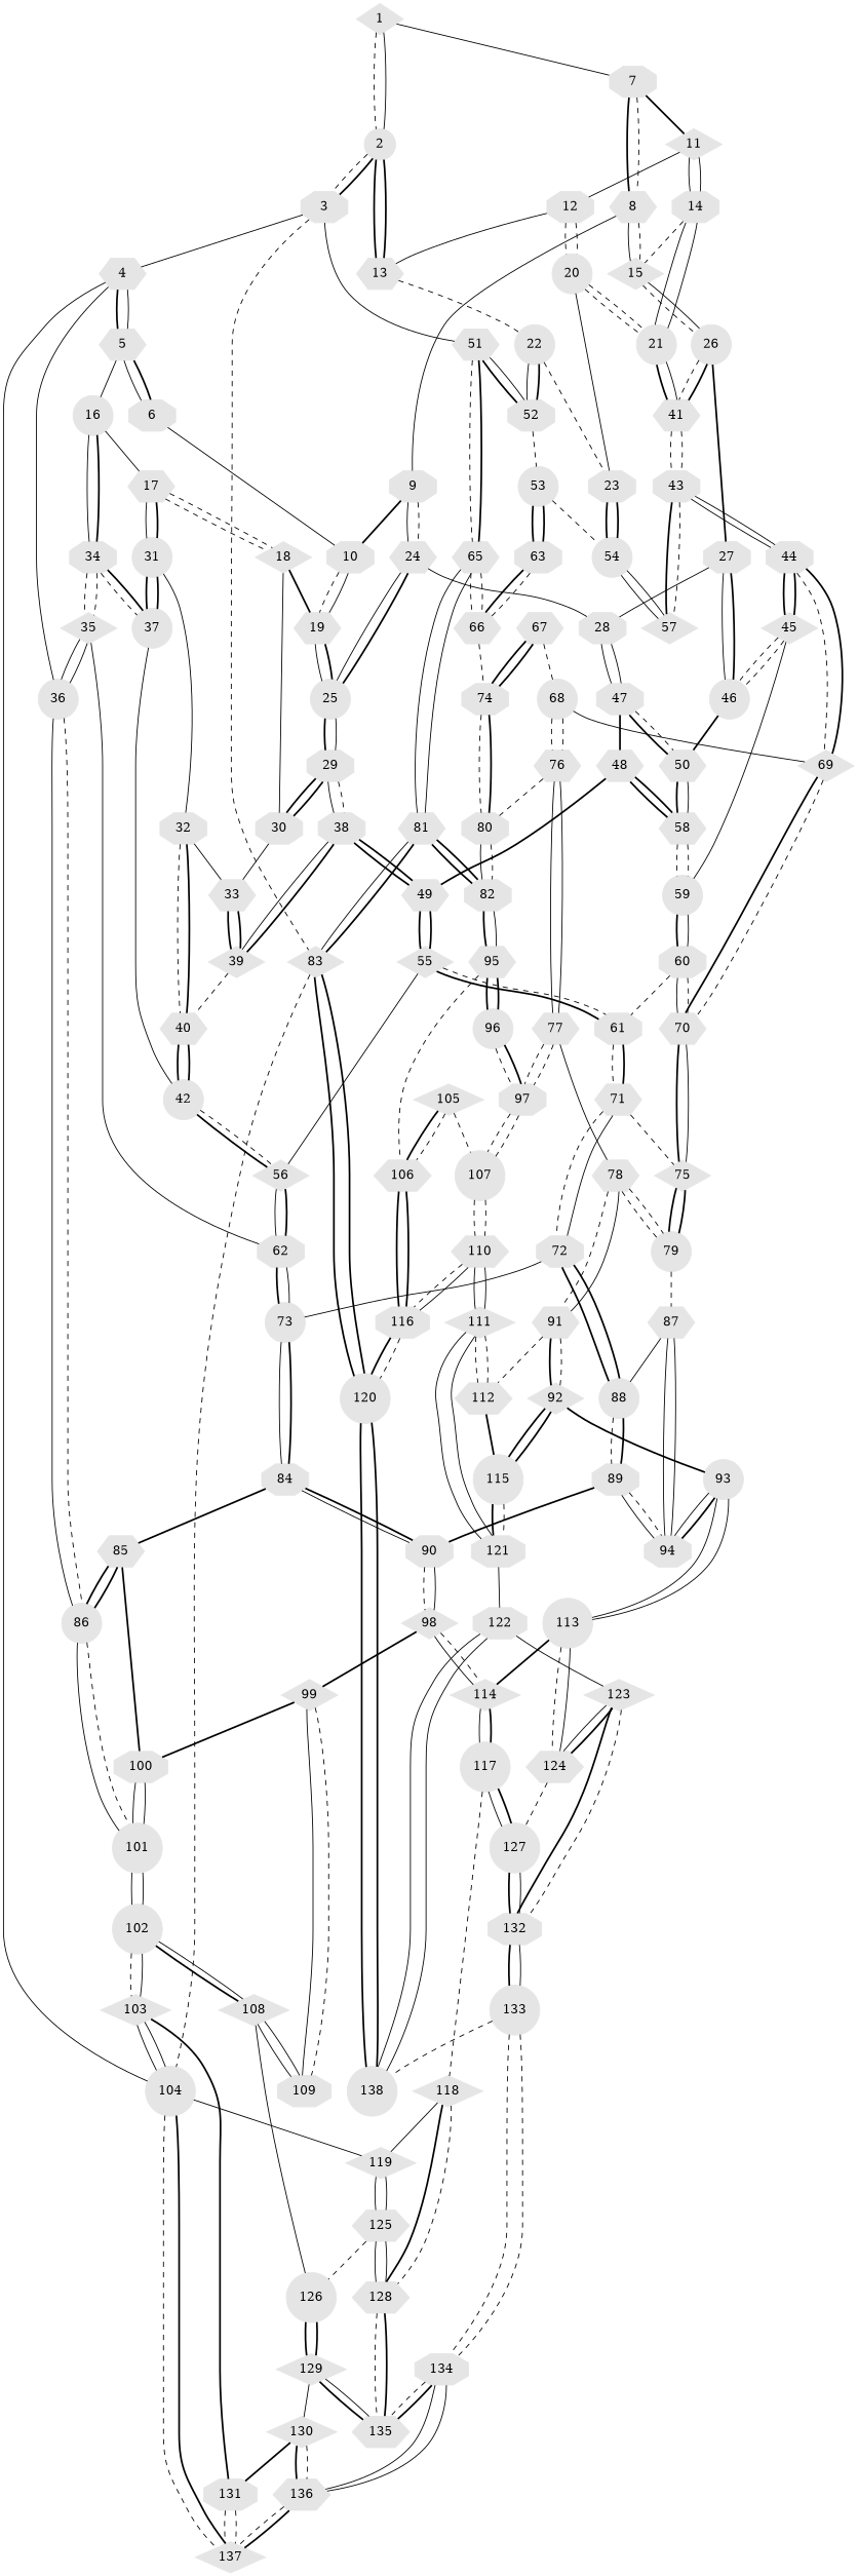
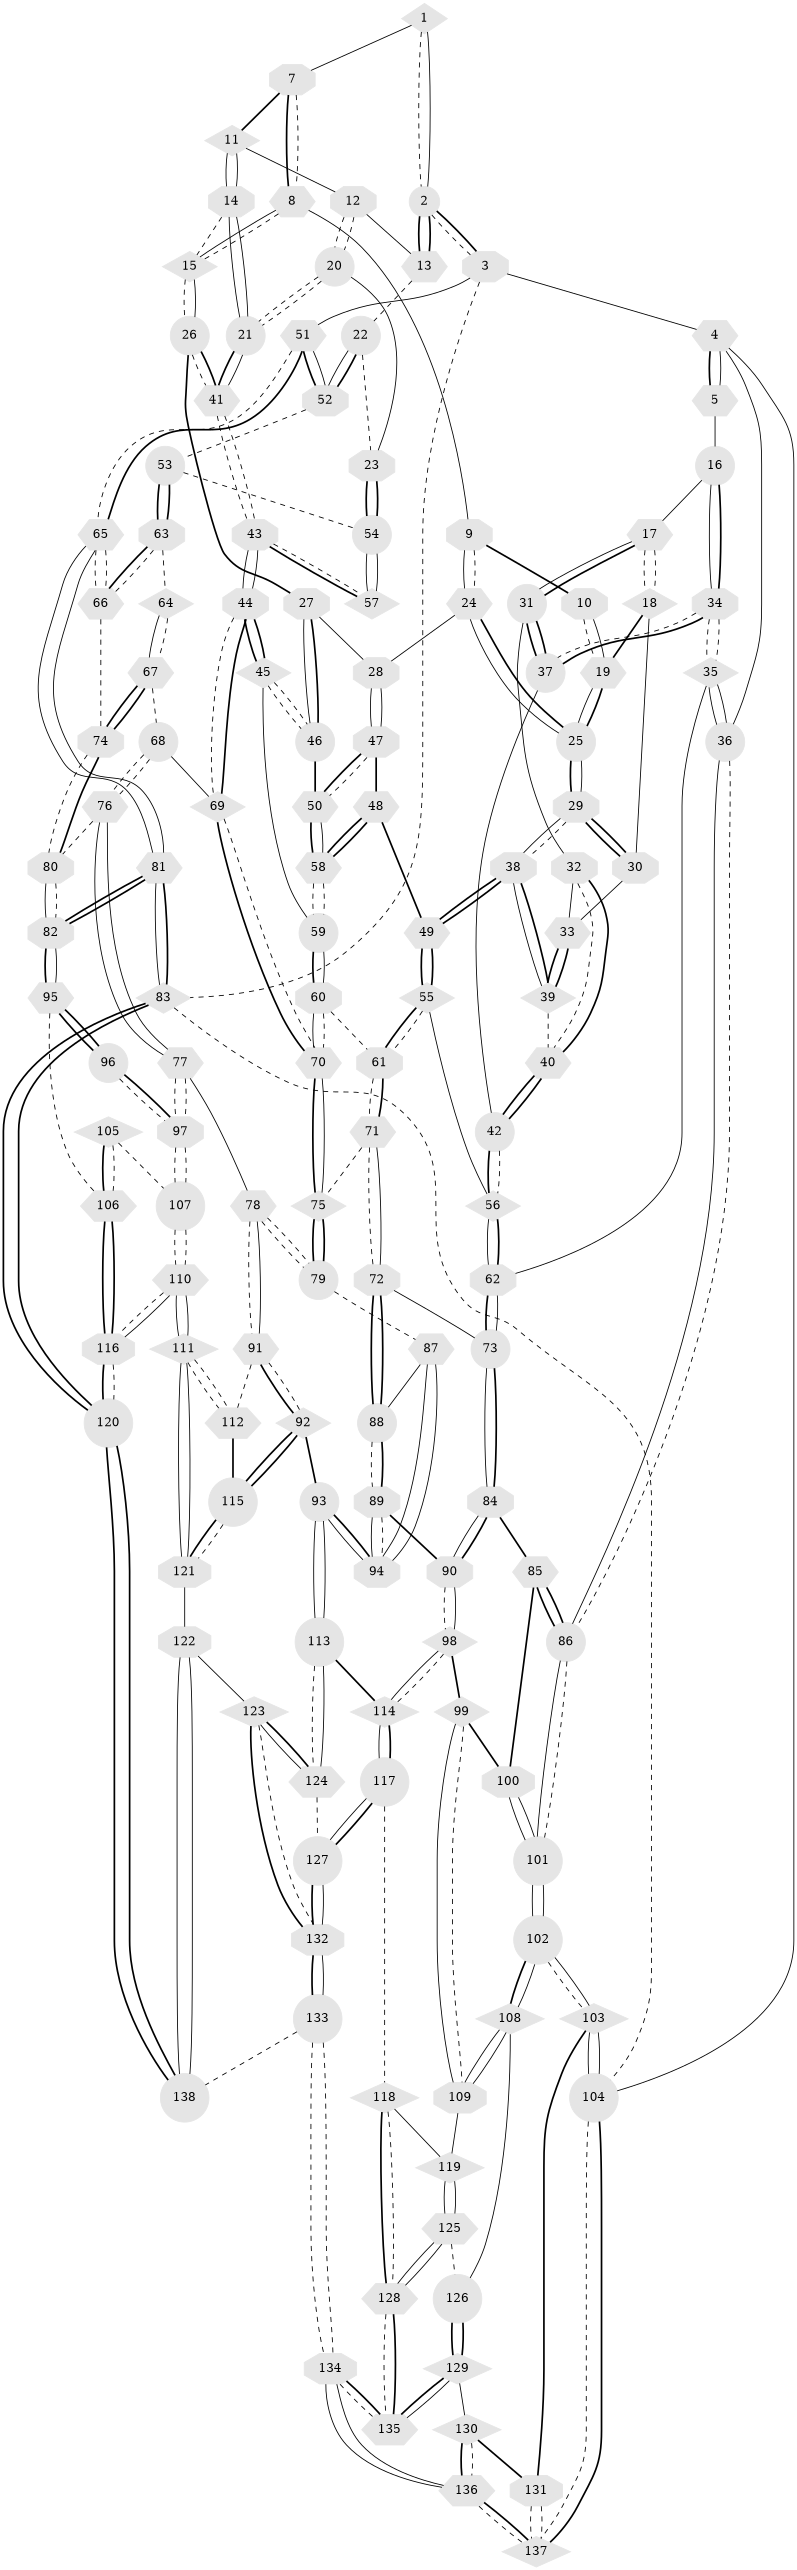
  graph {
    node [color=gray90 shape=octagon style=filled]
    edge [style=solid]
    1 [shape=diamond]
    2 [shape=circle]
    7
    3
    13 [shape=hexagon]
    8 [shape=hexagon]
    11 [shape=diamond]
    4 [shape=hexagon]
    51 [shape=hexagon]
    83 [shape=diamond]
    22 [shape=circle]
    5 [shape=hexagon]
    36 [shape=circle]
    104 [shape=circle]
    52
    65 [shape=hexagon]
    120 [shape=circle]
-   6
    16 [shape=circle]
    86 [shape=circle]
    137 [shape=diamond]
    10
    17 [shape=hexagon]
    34
    19 [shape=hexagon]
    9
    15 [shape=diamond]
    12
    14
    24 [shape=hexagon]
    26 [shape=circle]
    25 [shape=circle]
    28
    20 [shape=circle]
    21 [shape=circle]
    23
    41 [shape=hexagon]
    27
    18 [shape=diamond]
    31 [shape=circle]
    37 [shape=circle]
    35 [shape=diamond]
    30
    32
    33 [shape=hexagon]
    29
    54 [shape=circle]
    43
    53 [shape=circle]
    57 [shape=diamond]
    47
    38
    46 [shape=circle]
    50 [shape=hexagon]
    48 [shape=hexagon]
    39 [shape=diamond]
    49 [shape=hexagon]
    40 [shape=hexagon]
    42 [shape=circle]
    62
    73 [shape=circle]
    101 [shape=circle]
    56 [shape=diamond]
    55 [shape=diamond]
    44
    45 [shape=diamond]
    69 [shape=diamond]
    59 [shape=circle]
    70 [shape=hexagon]
    60
    58 [shape=hexagon]
    61
    66 [shape=hexagon]
    81 [shape=hexagon]
    63
+   64 [shape=diamond]
    71 [shape=hexagon]
    67 [shape=hexagon]
    75 [shape=diamond]
    72
    84
    74
    68 [shape=circle]
    82
    80
    76 [shape=hexagon]
    77 [shape=hexagon]
    79 [shape=circle]
    88 [shape=circle]
    89
    85 [shape=hexagon]
    90
    87 [shape=hexagon]
    78 [shape=hexagon]
    97
    91 [shape=hexagon]
    107 [shape=circle]
    92 [shape=diamond]
    112 [shape=hexagon]
    94
    95 [shape=hexagon]
    96 [shape=circle]
    106 [shape=hexagon]
    138 [shape=circle]
    100
    98 [shape=diamond]
    102 [shape=circle]
    99 [shape=diamond]
    114 [shape=diamond]
    93 [shape=circle]
    115 [shape=circle]
    113 [shape=circle]
    121
    124 [shape=hexagon]
    116
    110 [shape=hexagon]
    109
    117 [shape=circle]
    119 [shape=diamond]
    103 [shape=diamond]
    108 [shape=diamond]
    131
    126 [shape=circle]
    105 [shape=diamond]
    111 [shape=diamond]
    129 [shape=diamond]
    125 [shape=hexagon]
    122
    127 [shape=circle]
    118 [shape=diamond]
    128 [shape=hexagon]
    132
    135 [shape=hexagon]
    123 [shape=diamond]
    133 [shape=circle]
    130 [shape=diamond]
    136 [shape=hexagon]
    134
    1 -- 2 [style=dashed]
    1 -- 2
    1 -- 7
    2 -- 3 [style=dashed]
    2 -- 3 [style=bold]
    2 -- 13 [style=bold]
    2 -- 13 [style=bold]
    7 -- 8 [style=bold]
    7 -- 8 [style=dashed]
    7 -- 11 [style=bold]
    3 -- 4
    3 -- 51
    3 -- 83 [style=dashed]
    13 -- 22 [style=dashed]
    8 -- 9
    8 -- 15
    8 -- 15 [style=dashed]
    11 -- 12
    11 -- 14
    11 -- 14
    4 -- 5 [style=bold]
    4 -- 5
    4 -- 36
    4 -- 104
    51 -- 52 [style=bold]
    51 -- 52
    51 -- 65 [style=dashed]
    51 -- 65 [style=bold]
    83 -- 104 [style=dashed]
    83 -- 120 [style=bold]
    83 -- 120 [style=bold]
    22 -- 52
    22 -- 52 [style=bold]
    22 -- 23 [style=dashed]
-   5 -- 6
-   5 -- 6 [style=bold]
    5 -- 16
    36 -- 86
    36 -- 86 [style=dashed]
    104 -- 137 [style=dashed]
    104 -- 137 [style=bold]
    52 -- 53 [style=dashed]
    65 -- 66 [style=dashed]
    65 -- 66 [style=dashed]
    65 -- 81
    65 -- 81
    120 -- 138 [style=bold]
    120 -- 138 [style=bold]
-   6 -- 10
    16 -- 17
    16 -- 34
    16 -- 34 [style=bold]
    86 -- 101
    86 -- 101 [style=dashed]
    10 -- 19 [style=dashed]
    10 -- 19
    17 -- 18 [style=dashed]
    17 -- 18 [style=dashed]
    17 -- 31
    17 -- 31 [style=bold]
    34 -- 37 [style=dashed]
    34 -- 37 [style=bold]
    34 -- 35 [style=dashed]
    34 -- 35 [style=dashed]
    19 -- 25
    19 -- 25 [style=bold]
    9 -- 10 [style=bold]
    9 -- 24
    9 -- 24 [style=dashed]
    15 -- 26 [style=dashed]
    15 -- 26
    12 -- 13
    12 -- 20 [style=dashed]
    12 -- 20 [style=dashed]
    14 -- 15 [style=dashed]
    14 -- 21
    14 -- 21
    24 -- 25
    24 -- 25 [style=bold]
    24 -- 28
    26 -- 41 [style=dashed]
    26 -- 41 [style=bold]
    26 -- 27 [style=bold]
    25 -- 29 [style=bold]
    25 -- 29
    28 -- 47
    28 -- 47
    20 -- 21 [style=dashed]
    20 -- 21 [style=dashed]
    20 -- 23
    21 -- 41 [style=bold]
    21 -- 41
    23 -- 54 [style=bold]
    23 -- 54 [style=bold]
    41 -- 43 [style=dashed]
    41 -- 43 [style=dashed]
    27 -- 28
    27 -- 46
    27 -- 46 [style=bold]
    18 -- 19 [style=bold]
    18 -- 30
    31 -- 37 [style=bold]
    31 -- 37 [style=bold]
    31 -- 32
    37 -- 42
    35 -- 36
    35 -- 36
    35 -- 62
    30 -- 33
    32 -- 33
    32 -- 40 [style=dashed]
    32 -- 40 [style=bold]
    33 -- 39 [style=bold]
    33 -- 39 [style=bold]
    29 -- 30 [style=bold]
    29 -- 30 [style=bold]
    29 -- 38
    29 -- 38 [style=dashed]
    54 -- 57
    54 -- 57
    43 -- 57 [style=bold]
    43 -- 57 [style=dashed]
    43 -- 44
    43 -- 44
    53 -- 54 [style=dashed]
    53 -- 63 [style=bold]
    53 -- 63 [style=bold]
    47 -- 50 [style=bold]
    47 -- 50 [style=dashed]
    47 -- 48 [style=bold]
    38 -- 39
    38 -- 39 [style=bold]
    38 -- 49 [style=bold]
    38 -- 49 [style=bold]
    46 -- 50 [style=bold]
    50 -- 58 [style=bold]
    50 -- 58
    48 -- 49 [style=bold]
    48 -- 58 [style=bold]
    48 -- 58 [style=bold]
    39 -- 40 [style=dashed]
    49 -- 55 [style=bold]
    49 -- 55 [style=bold]
    40 -- 42 [style=bold]
    40 -- 42 [style=bold]
    42 -- 56 [style=bold]
    42 -- 56 [style=dashed]
    62 -- 73 [style=bold]
    62 -- 73
    73 -- 84
    73 -- 84 [style=bold]
    101 -- 102
    101 -- 102
    56 -- 62
    56 -- 62 [style=bold]
    55 -- 56
    55 -- 61 [style=bold]
    55 -- 61 [style=dashed]
    44 -- 45 [style=bold]
    44 -- 45 [style=bold]
    44 -- 69 [style=dashed]
    44 -- 69 [style=bold]
    45 -- 46 [style=dashed]
    45 -- 46 [style=dashed]
    45 -- 59
    69 -- 70 [style=bold]
    69 -- 70 [style=dashed]
    59 -- 60 [style=bold]
    59 -- 60
    70 -- 75 [style=bold]
    70 -- 75
    60 -- 70
    60 -- 70 [style=dashed]
    60 -- 61 [style=dashed]
    58 -- 59 [style=dashed]
    58 -- 59 [style=dashed]
    61 -- 71 [style=dashed]
    61 -- 71 [style=bold]
    66 -- 74 [style=dashed]
    81 -- 83
    81 -- 83 [style=bold]
    81 -- 82 [style=bold]
    81 -- 82 [style=bold]
    63 -- 66 [style=bold]
    63 -- 66 [style=dashed]
+   63 -- 64 [style=dashed]
+   64 -- 67
+   64 -- 67 [style=dashed]
    71 -- 75 [style=dashed]
    71 -- 72 [style=dashed]
    71 -- 72
    67 -- 74 [style=bold]
    67 -- 74 [style=bold]
    67 -- 68 [style=dashed]
    75 -- 79 [style=bold]
    75 -- 79 [style=bold]
    72 -- 73
    72 -- 88 [style=bold]
    72 -- 88 [style=bold]
    84 -- 85 [style=bold]
    84 -- 90
    84 -- 90 [style=bold]
    74 -- 80 [style=dashed]
    74 -- 80 [style=bold]
    68 -- 69
    68 -- 76 [style=dashed]
    68 -- 76 [style=dashed]
    82 -- 95 [style=bold]
    82 -- 95
    80 -- 82
    80 -- 82 [style=dashed]
    76 -- 80 [style=dashed]
    76 -- 77
    76 -- 77
    77 -- 78
    77 -- 97 [style=dashed]
    77 -- 97 [style=dashed]
    79 -- 87 [style=dashed]
    88 -- 89 [style=dashed]
    88 -- 89 [style=bold]
    89 -- 90 [style=bold]
    89 -- 94
    89 -- 94 [style=dashed]
    85 -- 86 [style=bold]
    85 -- 86 [style=bold]
    85 -- 100 [style=bold]
    90 -- 98 [style=dashed]
    90 -- 98
    87 -- 88
    87 -- 94
    87 -- 94
    78 -- 79 [style=dashed]
    78 -- 79 [style=dashed]
    78 -- 91 [style=dashed]
    78 -- 91
    97 -- 107 [style=dashed]
    97 -- 107 [style=dashed]
    91 -- 92 [style=bold]
    91 -- 92 [style=dashed]
    91 -- 112 [style=dashed]
    107 -- 110 [style=dashed]
    107 -- 110 [style=dashed]
    92 -- 93 [style=bold]
    92 -- 115 [style=bold]
    92 -- 115 [style=bold]
    112 -- 115 [style=bold]
    95 -- 96 [style=bold]
    95 -- 96 [style=bold]
    95 -- 106 [style=dashed]
    96 -- 97 [style=dashed]
    96 -- 97 [style=bold]
    106 -- 116 [style=bold]
    106 -- 116 [style=bold]
    100 -- 101
    100 -- 101
    98 -- 99 [style=bold]
    98 -- 114
    98 -- 114 [style=dashed]
    102 -- 103 [style=dashed]
    102 -- 103
    102 -- 108 [style=bold]
    102 -- 108
    99 -- 100 [style=bold]
    99 -- 109
    99 -- 109 [style=dashed]
    114 -- 117
    114 -- 117 [style=bold]
    93 -- 94
    93 -- 94 [style=bold]
    93 -- 113
    93 -- 113
    115 -- 121 [style=bold]
    115 -- 121 [style=dashed]
    113 -- 114 [style=bold]
    113 -- 124 [style=dashed]
    113 -- 124
    121 -- 122
    124 -- 127 [style=dashed]
    116 -- 120 [style=bold]
    116 -- 120 [style=dashed]
    110 -- 116 [style=dashed]
    110 -- 116
    110 -- 111
    110 -- 111
-   104 -- 119
+   109 -- 119
    117 -- 127
    117 -- 127 [style=bold]
    117 -- 118 [style=dashed]
    119 -- 125
    119 -- 125
    103 -- 104
    103 -- 104
    103 -- 131 [style=bold]
    108 -- 109
    108 -- 109
    108 -- 126
    131 -- 137 [style=dashed]
    131 -- 137 [style=dashed]
    126 -- 129 [style=bold]
    126 -- 129 [style=bold]
    105 -- 107 [style=dashed]
    105 -- 106 [style=bold]
    105 -- 106 [style=dashed]
    111 -- 112 [style=dashed]
    111 -- 112 [style=dashed]
    111 -- 121
    111 -- 121
    129 -- 135 [style=bold]
    129 -- 135
    129 -- 130
    125 -- 126 [style=dashed]
    125 -- 128
    125 -- 128
    122 -- 138
    122 -- 138
    122 -- 123
    127 -- 132 [style=bold]
    127 -- 132
    118 -- 119
    118 -- 128 [style=bold]
    118 -- 128 [style=dashed]
    128 -- 135 [style=dashed]
    128 -- 135 [style=bold]
    132 -- 133 [style=bold]
    132 -- 133
    123 -- 124
    123 -- 124 [style=bold]
    123 -- 132 [style=bold]
    123 -- 132 [style=dashed]
    133 -- 138 [style=dashed]
    133 -- 134 [style=dashed]
    133 -- 134 [style=dashed]
    130 -- 131 [style=bold]
    130 -- 136 [style=bold]
    130 -- 136 [style=dashed]
    136 -- 137 [style=dashed]
    136 -- 137 [style=bold]
    134 -- 135 [style=dashed]
    134 -- 135 [style=bold]
    134 -- 136
    134 -- 136
  }
